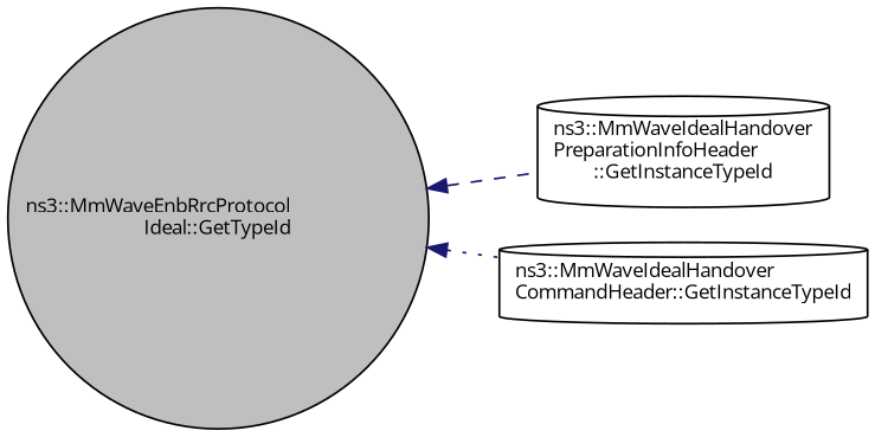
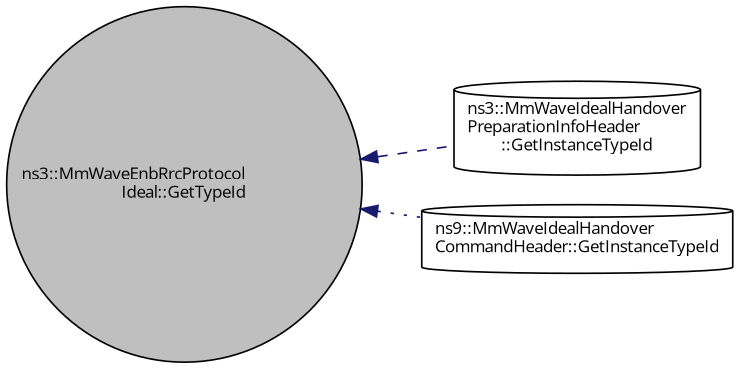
  digraph {
    rankdir=LR
    fontname="Open Sans"
    node [color=black fillcolor=white fontname="Open Sans" fontsize=10 shape=cylinder style=filled]
    edge [color=midnightblue dir=back fontname="Open Sans" fontsize=10 labelfontname=Helvetica labelfontsize=10]
    n1 [fillcolor=grey75 fontcolor=black height=0.2 label="ns3::MmWaveEnbRrcProtocol\lIdeal::GetTypeId" shape=circle width=0.4]
    n2 [height=0.2 label="ns3::MmWaveIdealHandover\lPreparationInfoHeader\l::GetInstanceTypeId" width=0.4]
-   n3 [height=0.2 label="ns3::MmWaveIdealHandover\lCommandHeader::GetInstanceTypeId" width=0.4]
+   n3 [height=0.2 label="ns9::MmWaveIdealHandover\lCommandHeader::GetInstanceTypeId" width=0.4]
    n1 -> n2 [style=dashed]
    n1 -> n3 [style=dotted]
  }
